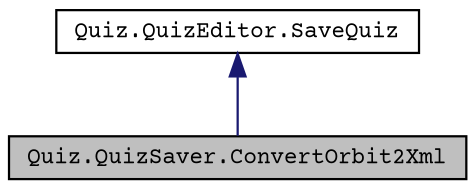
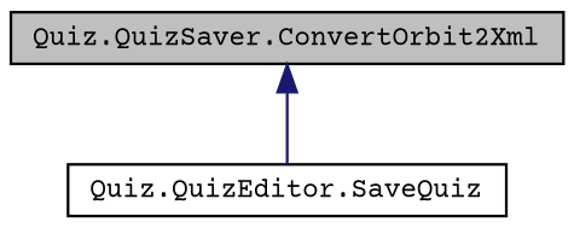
  digraph {
    rankdir=TB
    fontname="Courier Prime"
    node [color=black fontname="Courier Prime" fontsize=10 shape=record style=filled]
    n1 [fillcolor=grey75 fontcolor=black height=0.2 label="Quiz.QuizSaver.ConvertOrbit2Xml" width=0.4]
    n2 [fillcolor=white height=0.2 label="Quiz.QuizEditor.SaveQuiz" width=0.4]
-   n2 -> n1 [color=midnightblue dir=back fontname="Courier Prime" fontsize=10 labelfontname=Helvetica labelfontsize=10 style=solid]
+   n1 -> n2 [color=midnightblue dir=back fontname="Courier Prime" fontsize=10 labelfontname=Helvetica labelfontsize=10 style=solid]
  }
